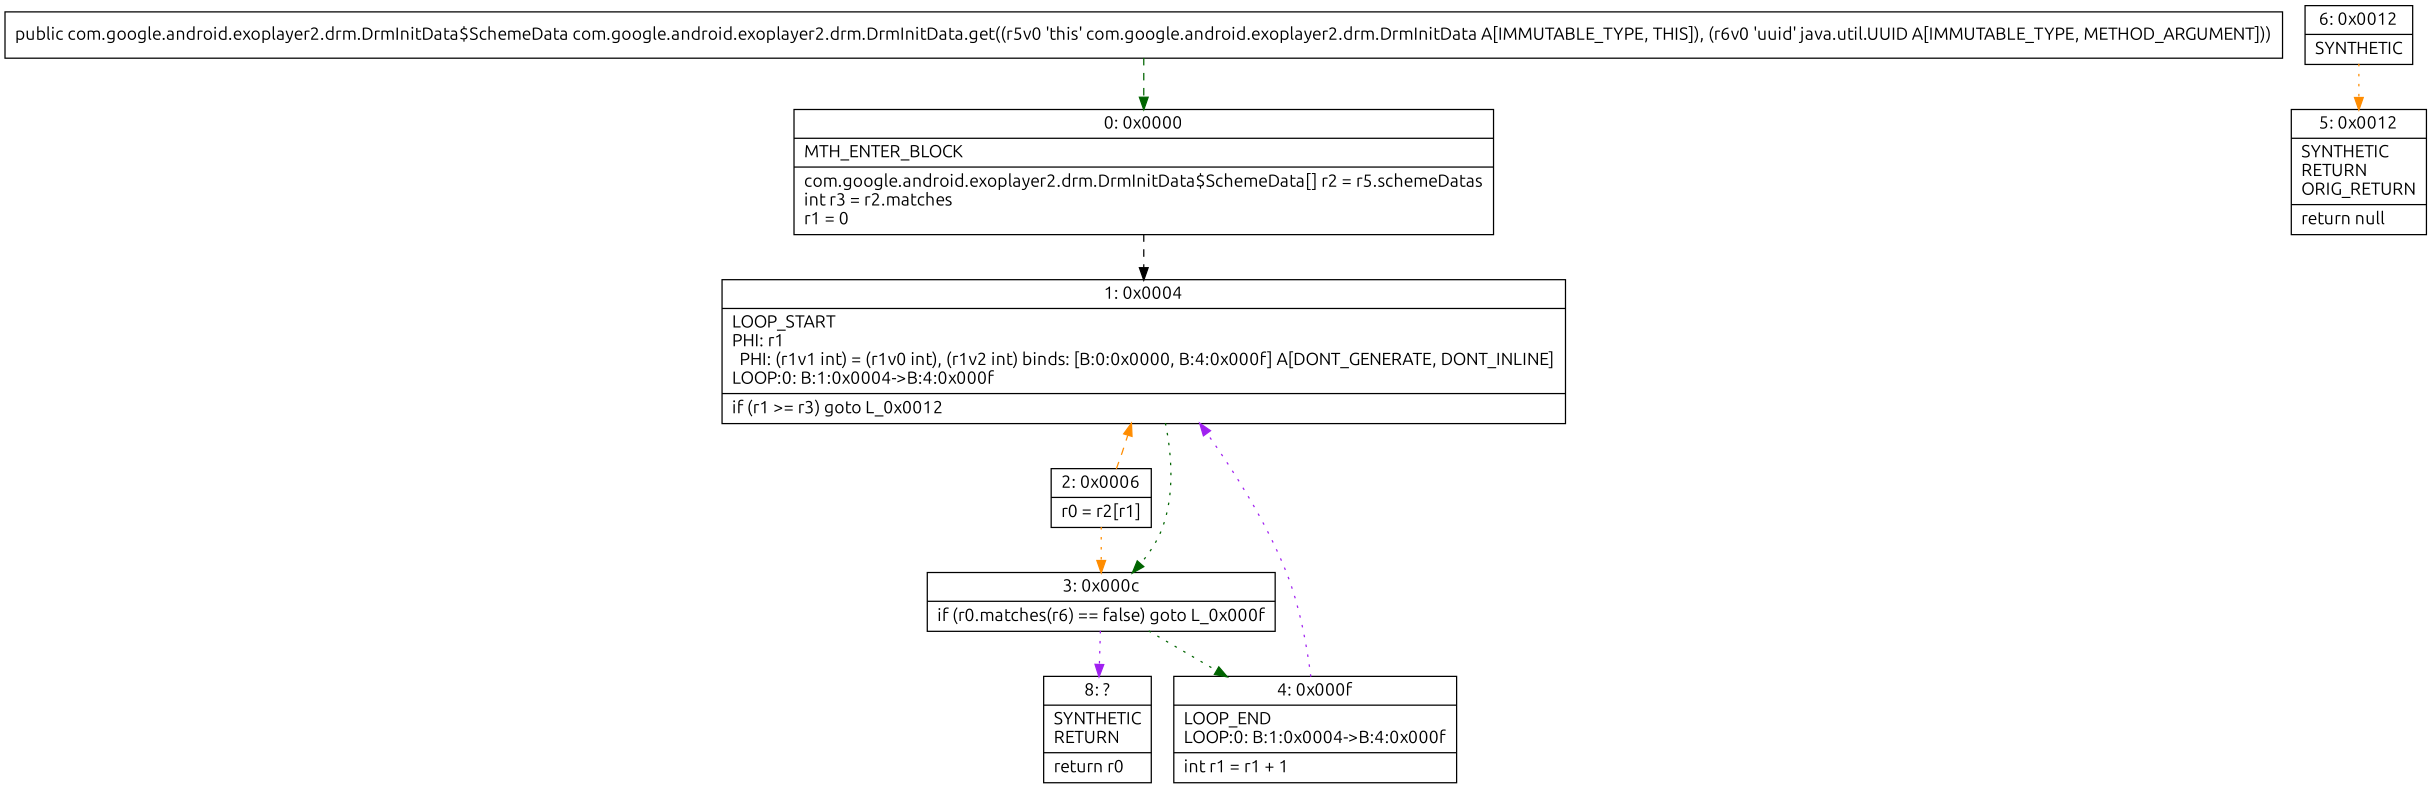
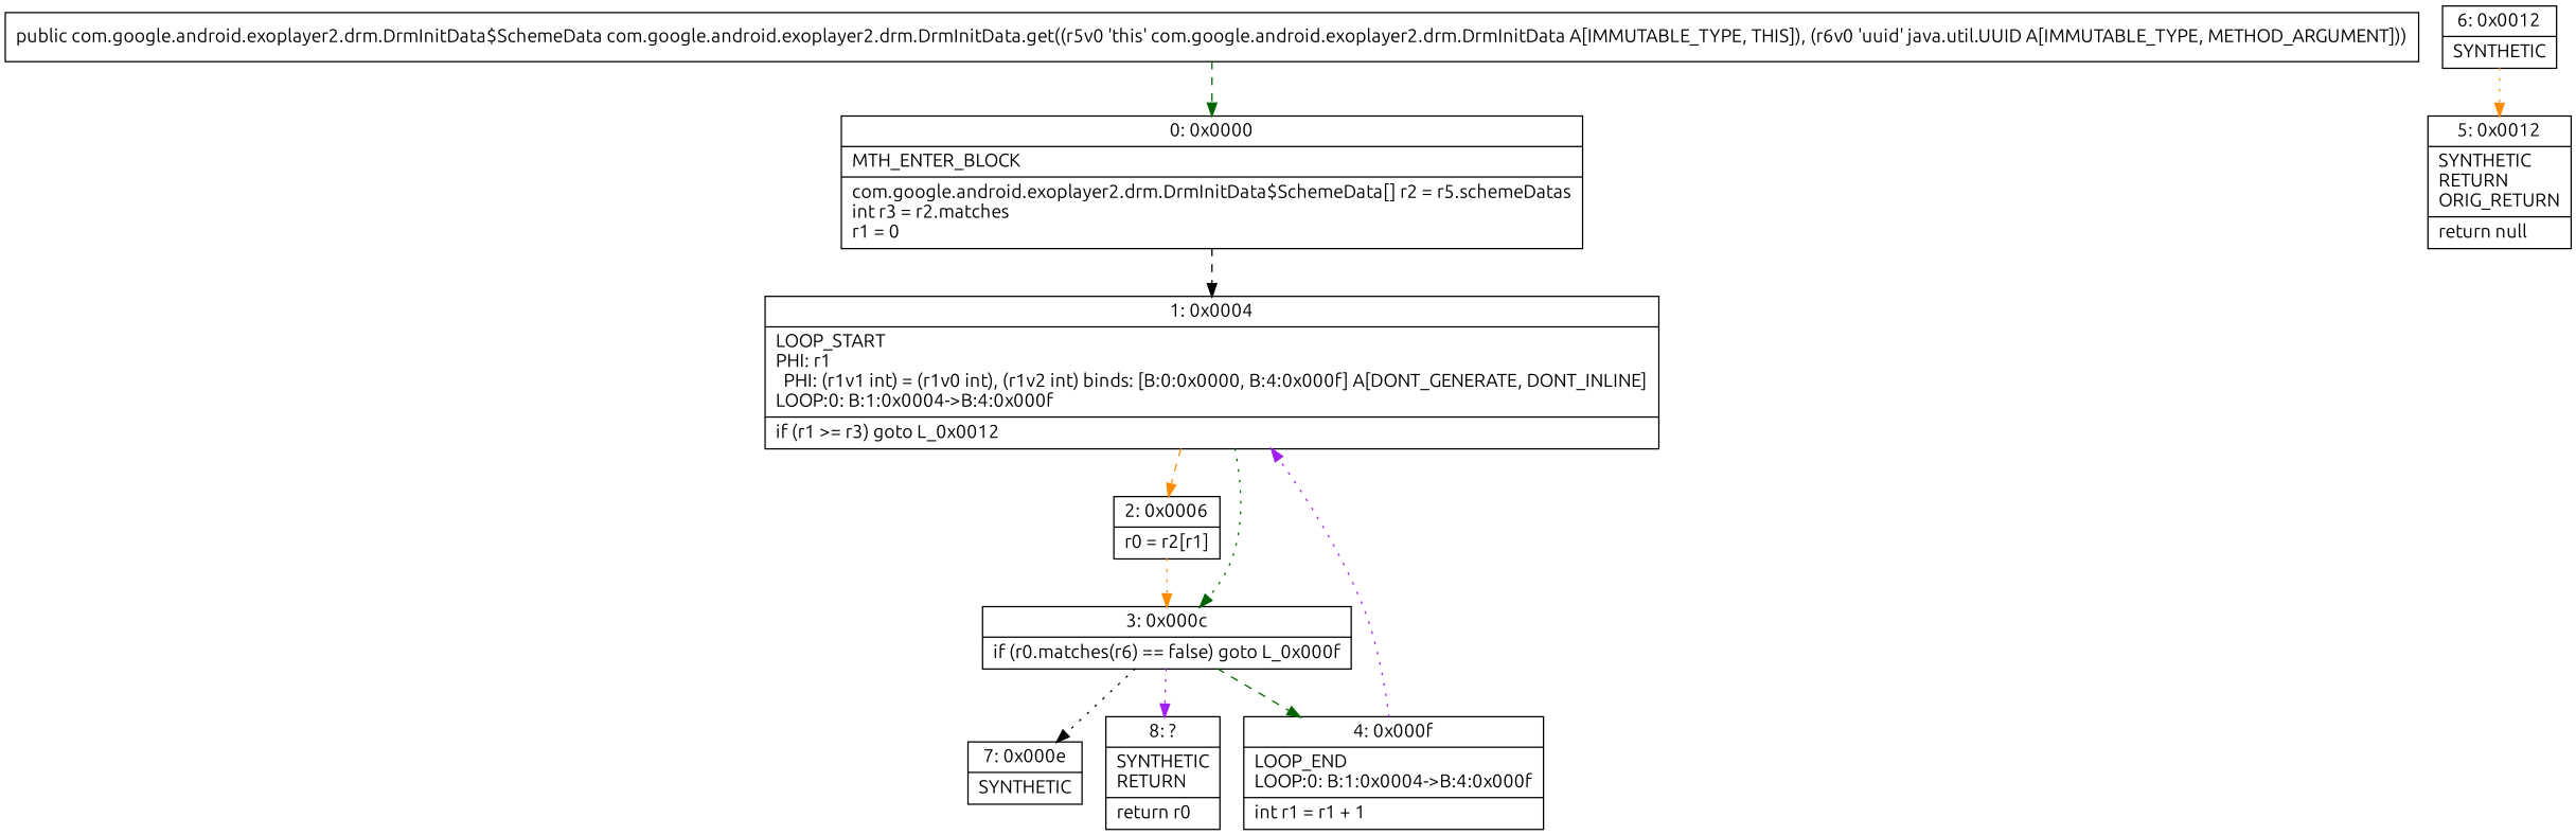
  digraph {
    fontname=Ubuntu
    node [fontname=Ubuntu shape=record]
    edge [color=darkorange fontname=Ubuntu style=dotted]
    n1 [label="{0\:\ 0x0000|MTH_ENTER_BLOCK\l|com.google.android.exoplayer2.drm.DrmInitData$SchemeData[] r2 = r5.schemeDatas\lint r3 = r2.matches\lr1 = 0\l}"]
    n2 [label="{1\:\ 0x0004|LOOP_START\lPHI: r1 \l  PHI: (r1v1 int) = (r1v0 int), (r1v2 int) binds: [B:0:0x0000, B:4:0x000f] A[DONT_GENERATE, DONT_INLINE]\lLOOP:0: B:1:0x0004\-\>B:4:0x000f\l|if (r1 \>= r3) goto L_0x0012\l}"]
    n3 [label="{2\:\ 0x0006|r0 = r2[r1]\l}"]
    n4 [label="{3\:\ 0x000c|if (r0.matches(r6) == false) goto L_0x000f\l}"]
    n5 [label="{6\:\ 0x0012|SYNTHETIC\l}"]
    n6 [label="{5\:\ 0x0012|SYNTHETIC\lRETURN\lORIG_RETURN\l|return null\l}"]
    n7 [label="{4\:\ 0x000f|LOOP_END\lLOOP:0: B:1:0x0004\-\>B:4:0x000f\l|int r1 = r1 + 1\l}"]
+   n8 [label="{7\:\ 0x000e|SYNTHETIC\l}"]
    n9 [label="{8\:\ ?|SYNTHETIC\lRETURN\l|return r0\l}"]
    n10 [label="{public com.google.android.exoplayer2.drm.DrmInitData$SchemeData com.google.android.exoplayer2.drm.DrmInitData.get((r5v0 'this' com.google.android.exoplayer2.drm.DrmInitData A[IMMUTABLE_TYPE, THIS]), (r6v0 'uuid' java.util.UUID A[IMMUTABLE_TYPE, METHOD_ARGUMENT])) }"]
    n1 -> n2 [color=black style=dashed]
-   n3 -> n2 [style=dashed]
+   n2 -> n3 [style=dashed]
    n2 -> n4 [color=darkgreen]
    n3 -> n4
-   n4 -> n7 [color=darkgreen]
+   n4 -> n7 [color=darkgreen style=dashed]
+   n4 -> n8 [color=black]
    n4 -> n9 [color=purple]
    n5 -> n6
    n7 -> n2 [color=purple]
    n10 -> n1 [color=darkgreen style=dashed]
  }
